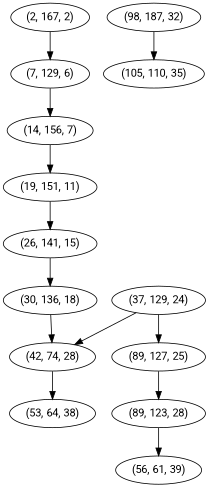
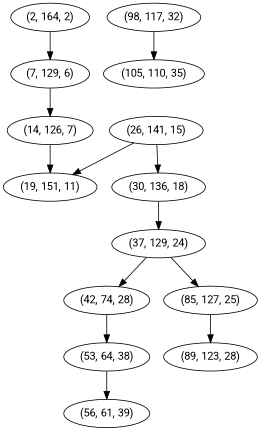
  digraph {
    fontname=Roboto
    node [fontname=Roboto]
    edge [fontname=Roboto]
    n1 [label="(7, 129, 6)"]
-   "(2, 164, 2)" [label="(2, 167, 2)"]
-   "(14, 156, 7)"
+   "(2, 164, 2)"
+   "(14, 156, 7)" [label="(14, 126, 7)"]
    "(19, 151, 11)"
    "(26, 141, 15)"
    "(30, 136, 18)"
    "(37, 129, 24)"
    "(42, 74, 28)"
-   "(85, 127, 25)" [label="(89, 127, 25)"]
+   "(85, 127, 25)"
    n10 [label="(53, 64, 38)"]
    "(89, 123, 28)"
    "(56, 61, 39)"
-   "(98, 117, 32)" [label="(98, 187, 32)"]
+   "(98, 117, 32)"
    "(105, 110, 35)"
    n1 -> "(14, 156, 7)"
    "(2, 164, 2)" -> n1
    "(14, 156, 7)" -> "(19, 151, 11)"
-   "(19, 151, 11)" -> "(26, 141, 15)"
+   "(26, 141, 15)" -> "(19, 151, 11)"
    "(26, 141, 15)" -> "(30, 136, 18)"
-   "(30, 136, 18)" -> "(42, 74, 28)"
+   "(30, 136, 18)" -> "(37, 129, 24)"
    "(37, 129, 24)" -> "(42, 74, 28)"
    "(37, 129, 24)" -> "(85, 127, 25)"
    "(42, 74, 28)" -> n10
    "(85, 127, 25)" -> "(89, 123, 28)"
-   "(89, 123, 28)" -> "(56, 61, 39)"
+   n10 -> "(56, 61, 39)"
    "(98, 117, 32)" -> "(105, 110, 35)"
  }
